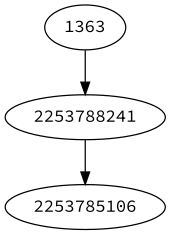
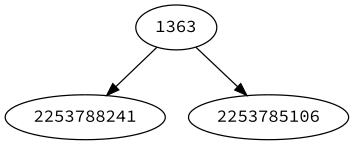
  strict digraph {
    fontname="Source Code Pro"
    node [fontname="Source Code Pro"]
    edge [fontname="Source Code Pro"]
    2253788241
    2253785106
    1363
-   2253788241 -> 2253785106
+   1363 -> 2253785106
    1363 -> 2253788241
  }
